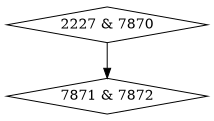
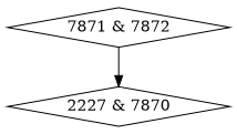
  digraph {
    node [shape=diamond]
    n1 [label="2227 & 7870"]
    n2 [label="7871 & 7872"]
-   n1 -> n2
+   n2 -> n1
  }
